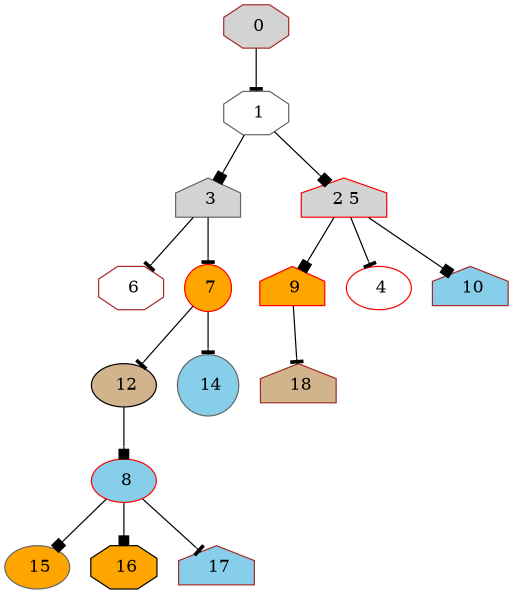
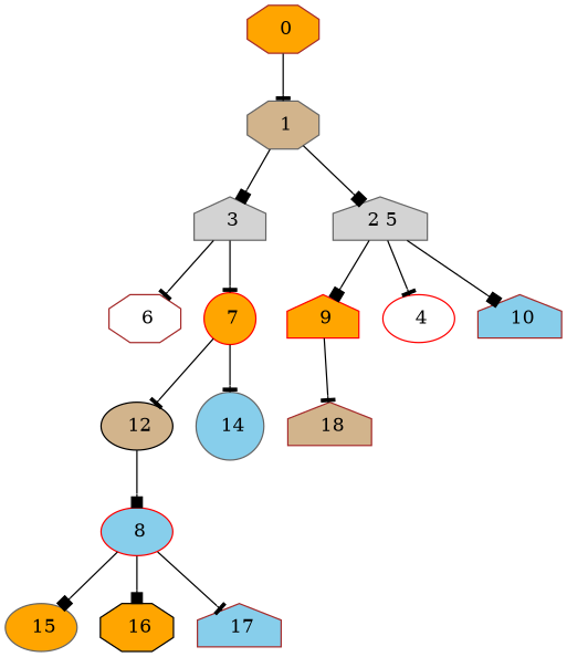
  digraph {
    node [color=brown fillcolor=orange shape=house style=filled]
    edge [arrowhead=tee]
-   " 0" [fillcolor=lightgrey shape=octagon]
-   " 1" [color=gray40 fillcolor=white shape=octagon]
+   " 0" [shape=octagon]
+   " 1" [color=gray40 fillcolor=tan shape=octagon]
    " 3" [color=gray40 fillcolor=lightgrey]
-   " 2 5" [color=red fillcolor=lightgrey]
+   " 2 5" [color=gray40 fillcolor=lightgrey]
    " 6" [fillcolor=white shape=octagon]
    " 7" [color=red shape=circle]
    " 9" [color=red]
    " 4" [color=red fillcolor=white shape=ellipse]
    " 10" [fillcolor=skyblue]
    " 8" [color=red fillcolor=skyblue shape=ellipse]
    " 15" [color=gray40 shape=ellipse]
    " 16" [color=black shape=octagon]
    " 17" [fillcolor=skyblue]
    " 12" [color=black fillcolor=tan shape=ellipse]
    " 14" [color=gray40 fillcolor=skyblue shape=circle]
    " 18" [fillcolor=tan]
    " 0" -> " 1"
    " 1" -> " 3" [arrowhead=box]
    " 1" -> " 2 5" [arrowhead=box]
    " 3" -> " 6"
    " 3" -> " 7"
    " 2 5" -> " 9" [arrowhead=box]
    " 2 5" -> " 4"
    " 2 5" -> " 10" [arrowhead=box]
    " 7" -> " 12"
    " 7" -> " 14"
    " 9" -> " 18"
    " 8" -> " 15" [arrowhead=box]
    " 8" -> " 16" [arrowhead=box]
    " 8" -> " 17"
    " 12" -> " 8" [arrowhead=box]
  }
